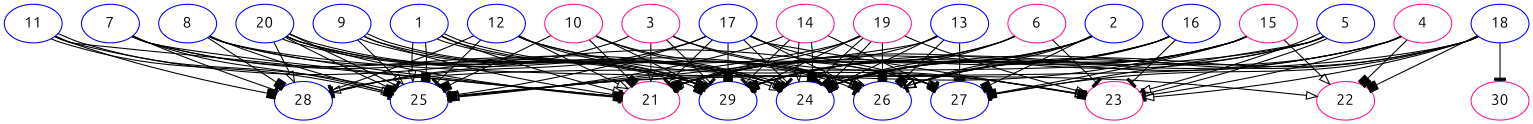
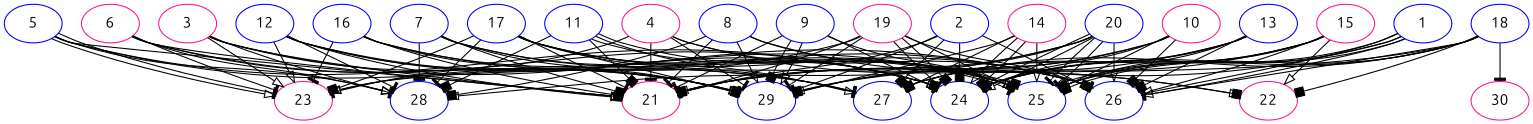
  digraph {
    fontname=Ubuntu
    node [alpha=0.14 color=blue fontname=Ubuntu]
    edge [arrowhead=tee fontname=Ubuntu]
    1 [expect_size=19343360]
    21 [alpha=0.07 color=deeppink expect_size=41509888]
    24 [alpha=0.16 expect_size=22178816]
    25 [alpha=0.06 expect_size=46642176]
    26 [expect_size=34898944]
    2 [alpha=0.10 expect_size=46455808]
    27 [alpha=0.04 expect_size=35192832]
    29 [alpha=0.05 expect_size=19644416]
    3 [alpha=0.19 color=deeppink expect_size=28624896]
    23 [alpha=0.11 color=deeppink expect_size=44249088]
    28 [alpha=0.06 expect_size=16373760]
    4 [alpha=0.18 color=deeppink expect_size=22409216]
    22 [color=deeppink expect_size=50429952]
    5 [alpha=0.07 expect_size=17456128]
    6 [alpha=0.20 color=deeppink expect_size=48071680]
    7 [alpha=0.17 expect_size=9928704]
    8 [alpha=0.05 expect_size=34349056]
    9 [alpha=0.05 expect_size=43127808]
    10 [alpha=0.15 color=deeppink expect_size=15830016]
    30 [alpha=0.08 color=deeppink expect_size=49054720]
    11 [alpha=0.04 expect_size=16994304]
    12 [alpha=0.17 expect_size=51168256]
    13 [alpha=0.11 expect_size=26929152]
    14 [alpha=0.10 color=deeppink expect_size=25102336]
    15 [alpha=0.15 color=deeppink expect_size=19979264]
    16 [alpha=0.00 expect_size=37561344]
    17 [alpha=0.12 expect_size=37191680]
    18 [alpha=0.01 expect_size=30280704]
    19 [alpha=0.12 color=deeppink expect_size=40906752]
    20 [alpha=0.17 expect_size=6337536]
    1 -> 21 [arrowhead=onormal]
    1 -> 24 [arrowhead=box]
    1 -> 25 [arrowhead=onormal]
    1 -> 25 [arrowhead=box]
    1 -> 26
    1 -> 26 [arrowhead=onormal]
    2 -> 21 [arrowhead=box]
    2 -> 24 [arrowhead=box]
    2 -> 26 [arrowhead=onormal]
    2 -> 27 [arrowhead=box]
    2 -> 29
    3 -> 21 [arrowhead=onormal]
    3 -> 26
    3 -> 29
    3 -> 23 [arrowhead=onormal]
    3 -> 28
    4 -> 21
    4 -> 26 [arrowhead=onormal]
    4 -> 29
    4 -> 23
    4 -> 22 [arrowhead=box]
    5 -> 21 [arrowhead=onormal]
    5 -> 24 [arrowhead=box]
    5 -> 27
    5 -> 23 [arrowhead=onormal]
    5 -> 23
    5 -> 28 [arrowhead=onormal]
    6 -> 21 [arrowhead=box]
    6 -> 24 [arrowhead=box]
    6 -> 29 [arrowhead=box]
    6 -> 23
+   6 -> 28 [arrowhead=onormal]
    7 -> 21 [arrowhead=box]
    7 -> 24 [arrowhead=onormal]
    7 -> 25 [arrowhead=box]
    7 -> 29 [arrowhead=onormal]
    7 -> 28
    8 -> 21
    8 -> 25 [arrowhead=onormal]
    8 -> 29 [arrowhead=onormal]
    8 -> 28 [arrowhead=box]
    8 -> 22 [arrowhead=onormal]
    9 -> 21
    9 -> 24
    9 -> 25 [arrowhead=onormal]
    9 -> 29 [arrowhead=box]
    9 -> 29 [arrowhead=onormal]
    10 -> 21 [arrowhead=box]
    10 -> 24
    10 -> 25 [arrowhead=box]
    10 -> 26 [arrowhead=box]
    10 -> 29 [arrowhead=onormal]
    11 -> 21 [arrowhead=box]
    11 -> 25
    11 -> 25 [arrowhead=box]
    11 -> 27 [arrowhead=onormal]
    11 -> 28 [arrowhead=box]
    12 -> 21 [arrowhead=onormal]
    12 -> 25
    12 -> 27
    12 -> 29 [arrowhead=onormal]
    12 -> 23 [arrowhead=onormal]
    12 -> 28
    13 -> 21
    13 -> 24 [arrowhead=box]
    13 -> 25 [arrowhead=box]
    13 -> 26 [arrowhead=box]
    13 -> 27
    14 -> 24 [arrowhead=onormal]
    14 -> 24 [arrowhead=box]
    14 -> 25 [arrowhead=onormal]
    14 -> 27 [arrowhead=box]
    14 -> 29
    15 -> 24 [arrowhead=box]
    15 -> 25 [arrowhead=onormal]
    15 -> 26 [arrowhead=onormal]
    15 -> 27 [arrowhead=box]
    15 -> 29 [arrowhead=box]
    15 -> 22 [arrowhead=onormal]
    16 -> 21 [arrowhead=box]
    16 -> 24 [arrowhead=onormal]
    16 -> 26 [arrowhead=onormal]
    16 -> 29
    16 -> 23
    17 -> 21
    17 -> 24
    17 -> 25 [arrowhead=onormal]
    17 -> 26 [arrowhead=onormal]
    17 -> 27
    17 -> 29 [arrowhead=box]
    17 -> 23 [arrowhead=box]
    17 -> 28
    18 -> 24
    18 -> 25 [arrowhead=box]
    18 -> 26
    18 -> 27
    18 -> 23 [arrowhead=onormal]
    18 -> 22 [arrowhead=box]
    18 -> 30
    19 -> 21
    19 -> 24
    19 -> 24 [arrowhead=box]
    19 -> 25
    19 -> 26 [arrowhead=box]
    19 -> 29
    19 -> 23 [arrowhead=onormal]
    20 -> 21
    20 -> 24 [arrowhead=onormal]
    20 -> 24 [arrowhead=onormal]
    20 -> 25
    20 -> 25
    20 -> 26 [arrowhead=onormal]
    20 -> 29 [arrowhead=box]
    20 -> 28 [arrowhead=onormal]
  }
